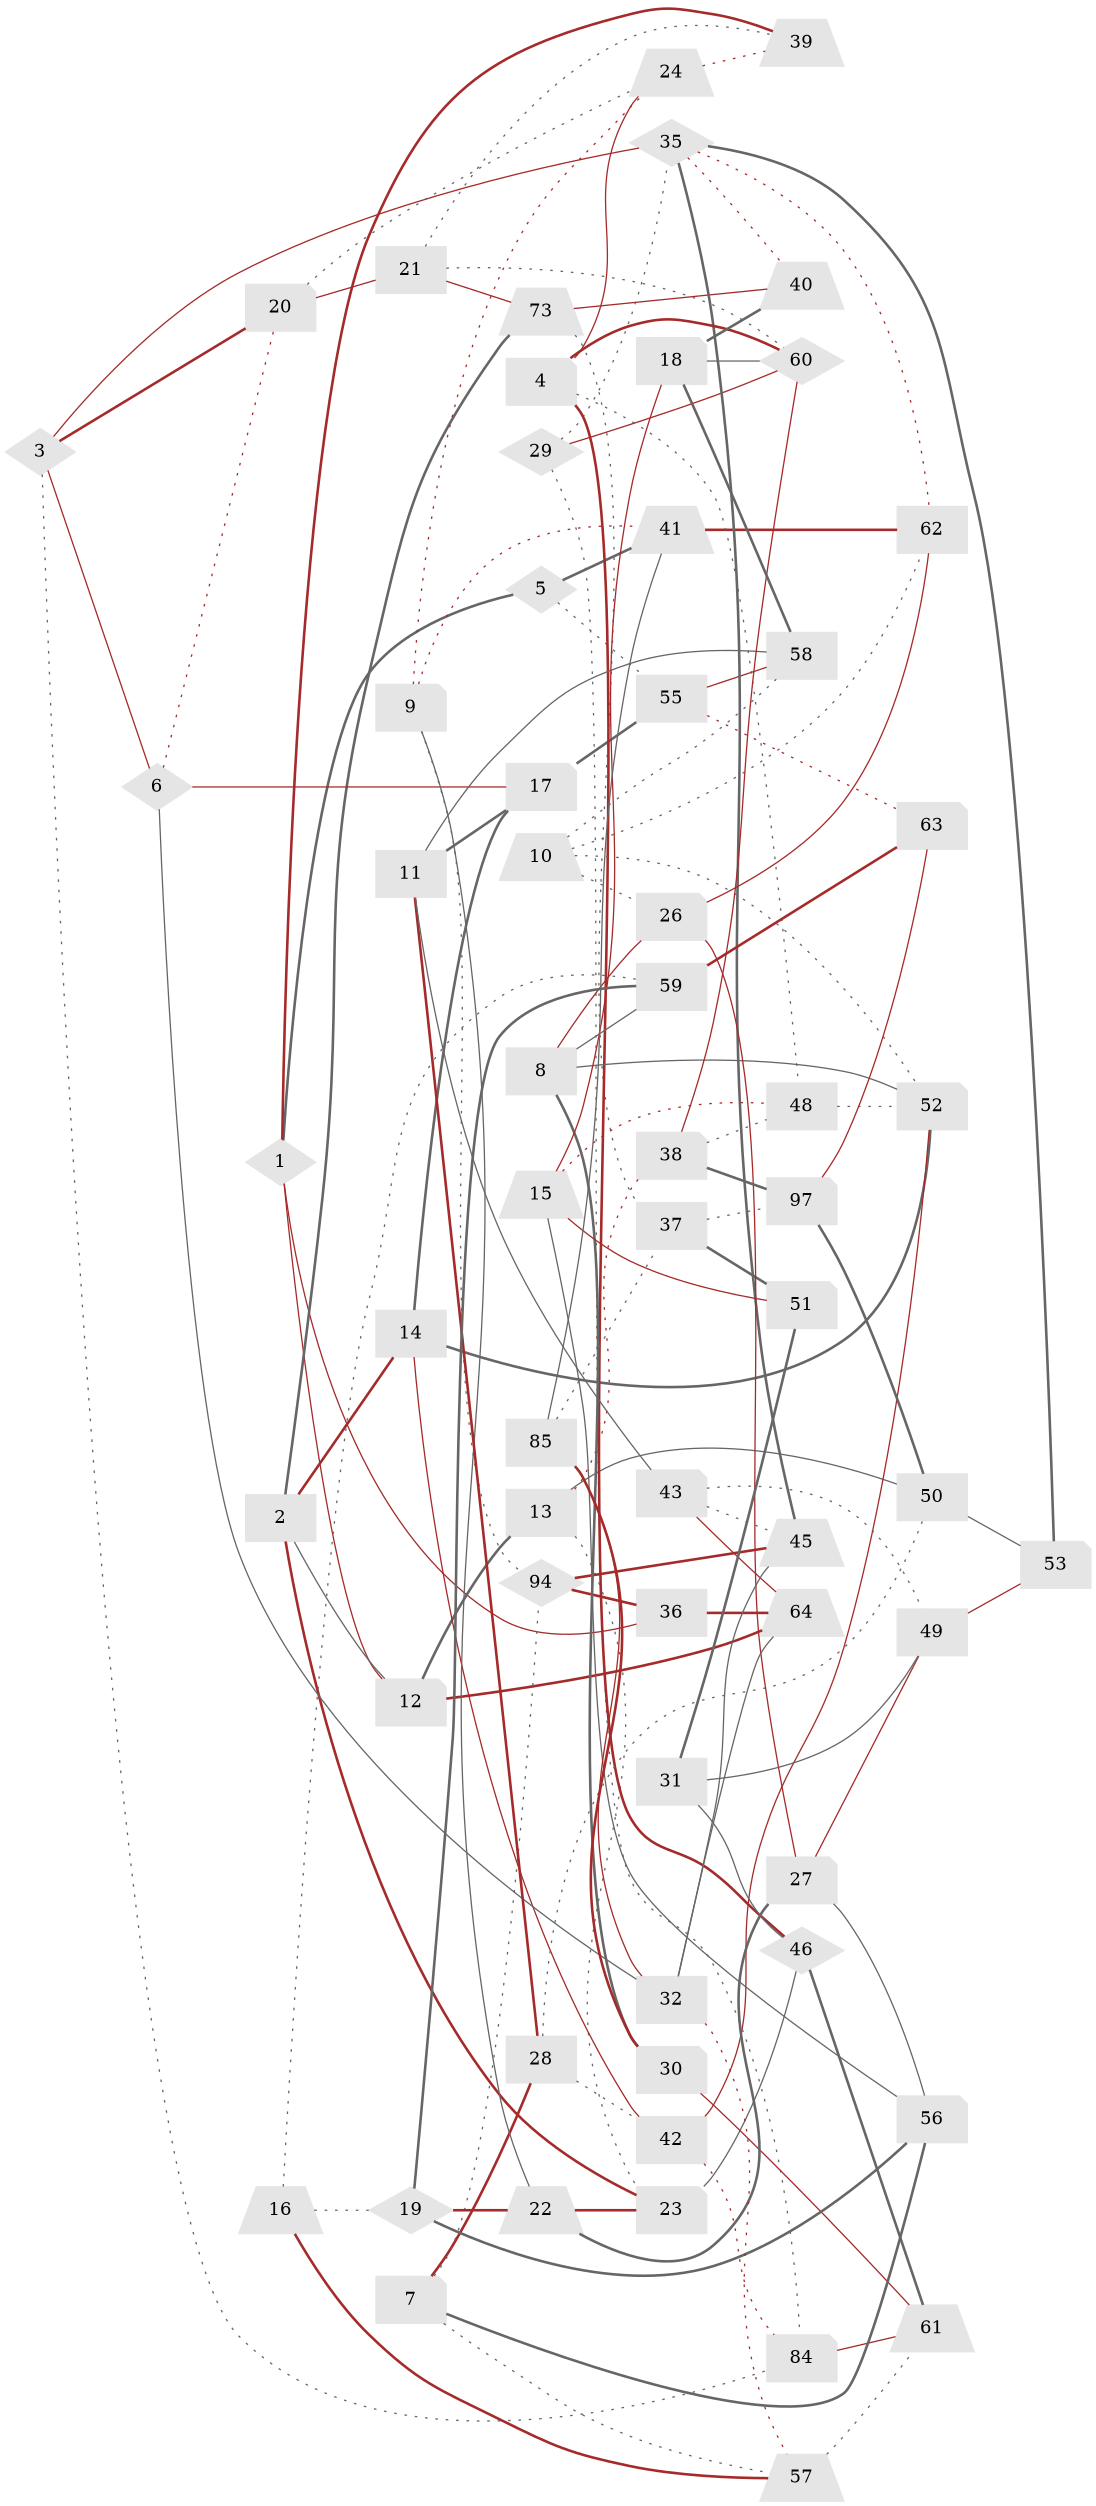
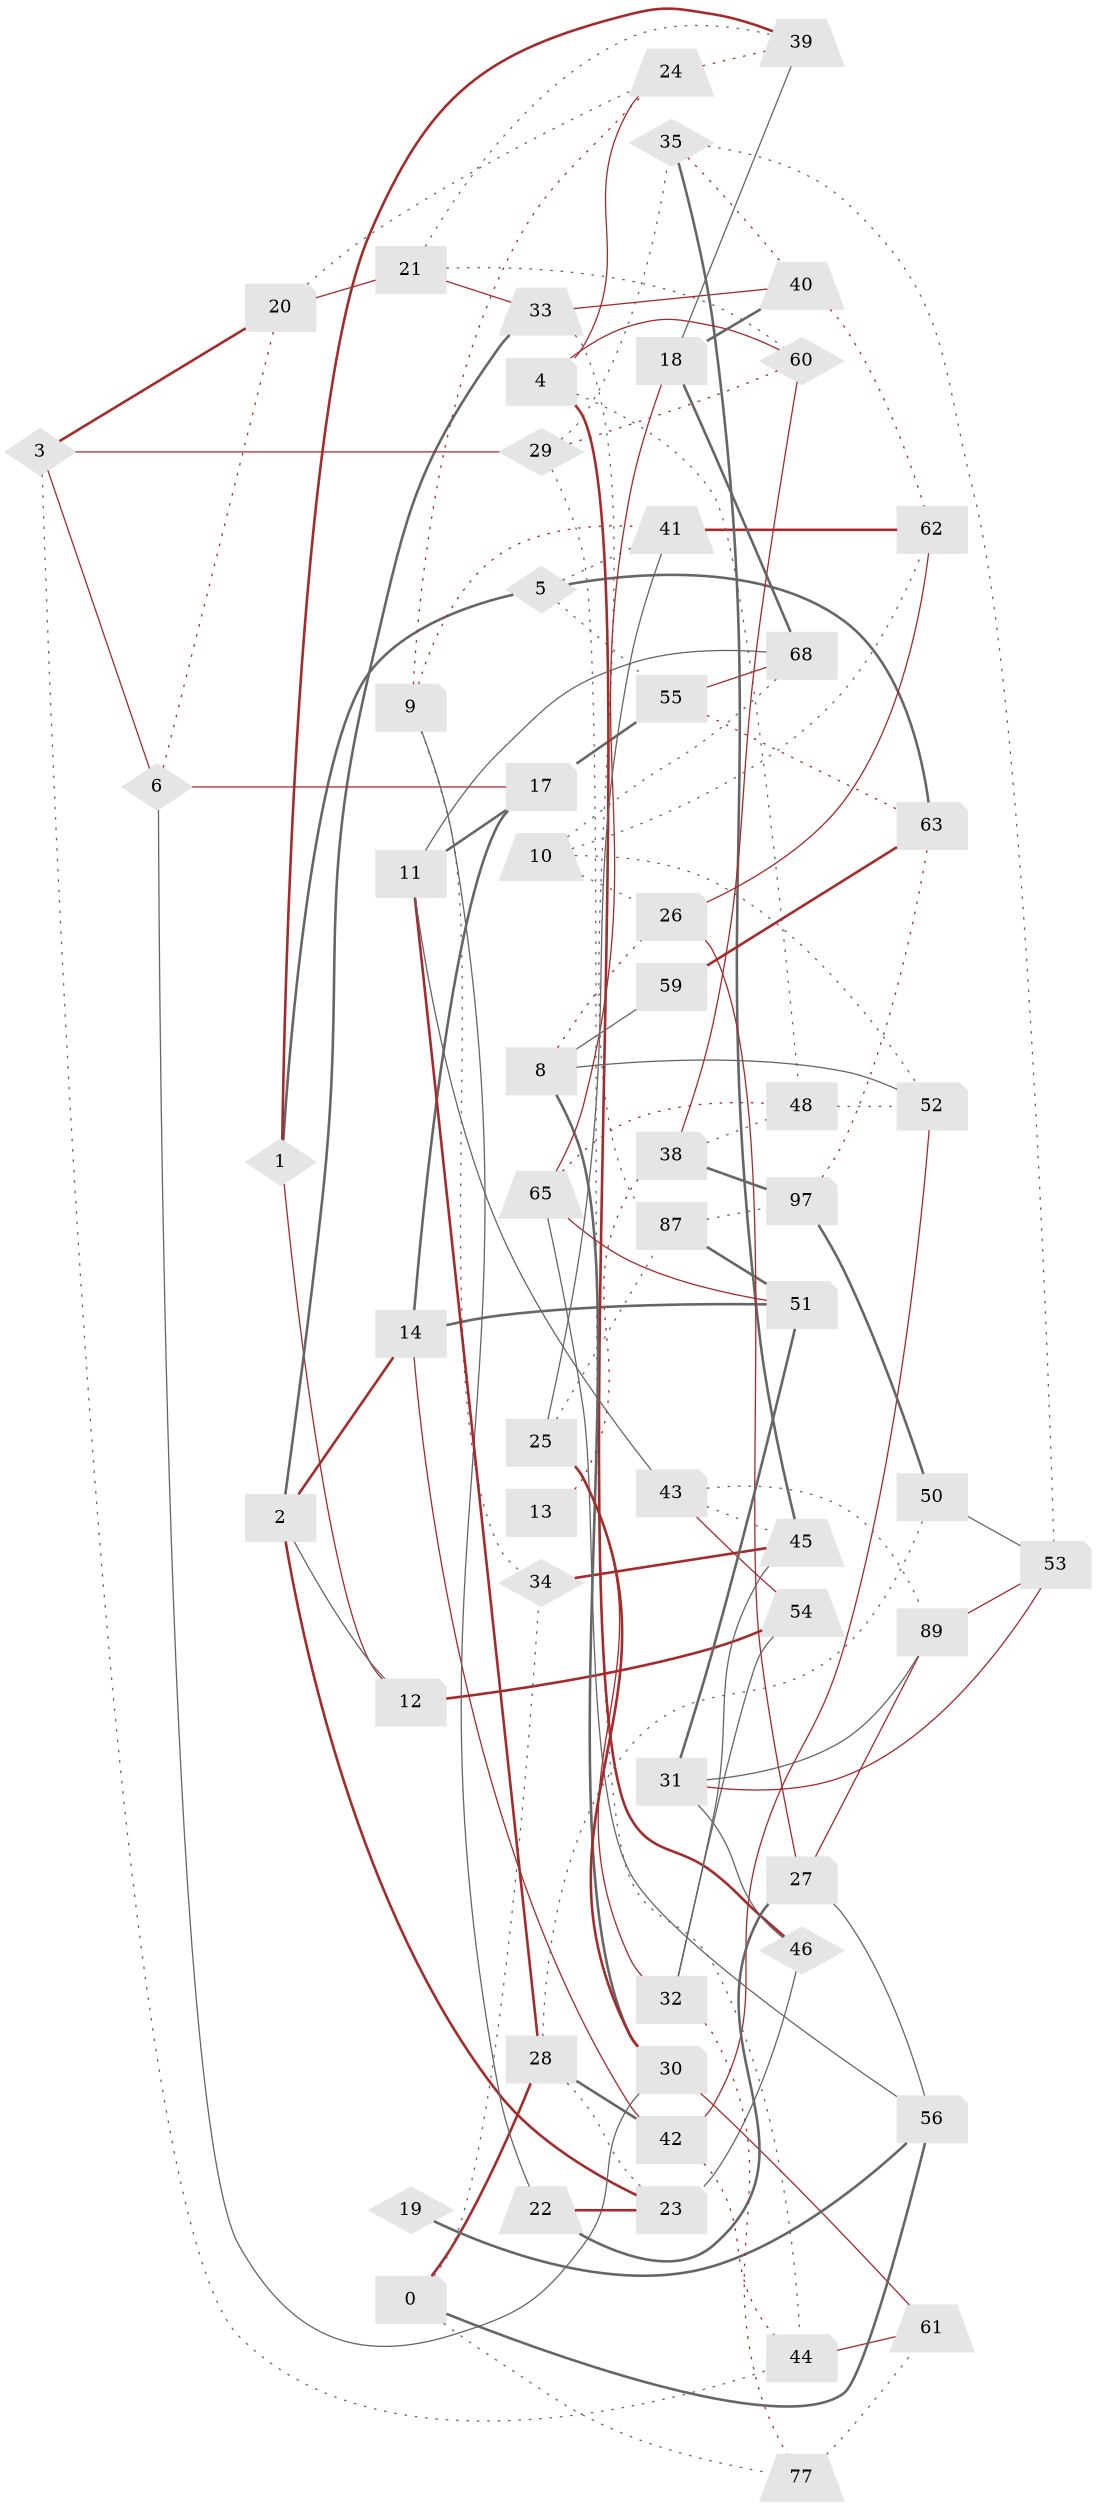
  graph {
    rankdir=LR
    node [color=gray90 shape=note style=filled]
    edge [color=gray40 style=solid]
    1 [shape=diamond]
    5 [shape=diamond]
    12
-   36 [shape=box]
    39 [shape=trapezium]
    41 [shape=trapezium]
    55 [shape=box]
    63
    13 [shape=box]
-   54 [shape=trapezium label=64]
+   54 [shape=trapezium]
    2 [shape=box]
    14 [shape=box]
    23
-   33 [shape=trapezium label=73]
+   33 [shape=trapezium]
    17
    42 [shape=box]
    51
    46 [shape=diamond]
    40 [shape=trapezium]
-   37 [shape=box]
+   37 [shape=box label=87]
    3 [shape=diamond]
    6 [shape=diamond]
    20
    29 [shape=diamond]
-   44 [label=84]
+   44
    30
    24 [shape=trapezium]
    21 [shape=box]
    60 [shape=diamond]
    35 [shape=diamond]
    61 [shape=trapezium]
    4
    48 [shape=box]
    52
    62 [shape=box]
-   58 [shape=box]
+   58 [shape=box label=68]
    28 [shape=box]
-   7
-   34 [shape=diamond label=94]
+   7 [label=0]
+   34 [shape=diamond]
    56
-   57 [shape=trapezium]
+   57 [shape=trapezium label=77]
    50 [shape=box]
    45 [shape=trapezium]
    8 [shape=box]
    26
    59 [shape=box]
    27
    9
    22 [shape=trapezium]
    10 [shape=trapezium]
    11 [shape=box]
    43
-   49 [shape=box]
+   49 [shape=box label=89]
    38
    n55 [label=97]
    53
-   15 [shape=trapezium]
+   15 [shape=trapezium label=65]
    18
-   16 [shape=trapezium]
    19 [shape=diamond]
-   25 [shape=box label=85]
+   25 [shape=box]
    32 [shape=box]
    31 [shape=box]
    1 -- 5 [style=bold]
    1 -- 12 [color=brown]
-   1 -- 36 [color=brown]
    1 -- 39 [color=brown style=bold]
-   5 -- 41 [style=bold]
+   5 -- 41 [style=dotted]
    5 -- 55 [style=dotted]
-   12 -- 13 [style=bold]
+   5 -- 63 [style=bold]
    12 -- 54 [color=brown style=bold]
-   36 -- 54 [color=brown style=bold]
    41 -- 62 [color=brown style=bold]
    55 -- 63 [color=brown style=dotted]
    55 -- 58 [color=brown]
-   13 -- 23 [style=dotted]
-   13 -- 50
+   28 -- 23 [style=dotted]
    13 -- 38 [color=brown style=dotted]
    2 -- 12
    2 -- 14 [color=brown style=bold]
    2 -- 23 [color=brown style=bold]
    2 -- 33 [style=bold]
    14 -- 17 [style=bold]
    14 -- 42 [color=brown]
-   14 -- 52 [style=bold]
+   14 -- 51 [style=bold]
    23 -- 46
    33 -- 40 [color=brown]
    33 -- 37 [style=dotted]
    17 -- 55 [style=bold]
    42 -- 44 [color=brown style=dotted]
    42 -- 52 [color=brown]
-   46 -- 61 [style=bold]
-   35 -- 62 [color=brown style=dotted]
+   40 -- 62 [color=brown style=dotted]
    37 -- 51 [style=bold]
    37 -- n55 [style=dotted]
    3 -- 6 [color=brown]
    3 -- 20 [color=brown style=bold]
-   3 -- 35 [color=brown]
+   3 -- 29 [color=brown]
    3 -- 44 [style=dotted]
    6 -- 17 [color=brown]
    6 -- 20 [color=brown style=dotted]
-   6 -- 32
+   6 -- 30
    20 -- 24 [style=dotted]
    20 -- 21 [color=brown]
    29 -- 44 [style=dotted]
-   29 -- 60 [color=brown]
+   29 -- 60 [color=brown style=dotted]
    29 -- 35 [style=dotted]
    44 -- 61 [color=brown]
    30 -- 61 [color=brown]
    24 -- 39 [color=brown style=dotted]
    21 -- 39 [style=dotted]
    21 -- 33 [color=brown]
    21 -- 60 [style=dotted]
    35 -- 40 [color=brown style=dotted]
    35 -- 45 [style=bold]
-   35 -- 53 [style=bold]
+   35 -- 53 [style=dotted]
    4 -- 46 [color=brown style=bold]
    4 -- 24 [color=brown]
-   4 -- 60 [color=brown style=bold]
+   4 -- 60 [color=brown]
    4 -- 48 [style=dotted]
    48 -- 52 [style=dotted]
-   28 -- 42 [style=dotted]
+   28 -- 42 [style=bold]
    28 -- 50 [style=dotted]
    7 -- 28 [color=brown style=bold]
    7 -- 34 [style=dotted]
    7 -- 56 [style=bold]
    7 -- 57 [style=dotted]
-   34 -- 36 [color=brown style=bold]
    34 -- 45 [color=brown style=bold]
    57 -- 61 [style=dotted]
    50 -- 53
    8 -- 30 [style=bold]
    8 -- 52
-   8 -- 26 [color=brown]
+   8 -- 26 [color=brown style=dotted]
    8 -- 59
    26 -- 62 [color=brown]
    26 -- 27 [color=brown]
    59 -- 63 [color=brown style=bold]
    27 -- 56
    27 -- 49 [color=brown]
    9 -- 41 [color=brown style=dotted]
    9 -- 24 [color=brown style=dotted]
    9 -- 34 [style=dotted]
    9 -- 22
    22 -- 23 [color=brown style=bold]
    22 -- 27 [style=bold]
    10 -- 52 [style=dotted]
    10 -- 62 [style=dotted]
    10 -- 58 [style=dotted]
    10 -- 26 [style=dotted]
    11 -- 17 [style=bold]
    11 -- 58
    11 -- 28 [color=brown style=bold]
    11 -- 43
    43 -- 54 [color=brown]
    43 -- 45 [style=dotted]
    43 -- 49 [style=dotted]
    49 -- 53 [color=brown]
    38 -- 60 [color=brown]
    38 -- 48 [style=dotted]
    38 -- n55 [style=bold]
-   n55 -- 63 [color=brown]
+   n55 -- 63 [color=brown style=dotted]
    n55 -- 50 [style=bold]
    15 -- 51 [color=brown]
    15 -- 48 [color=brown style=dotted]
    15 -- 56
    15 -- 18 [color=brown]
-   18 -- 60
+   18 -- 39
    18 -- 40 [style=bold]
    18 -- 58 [style=bold]
-   16 -- 57 [color=brown style=bold]
-   16 -- 59 [style=dotted]
-   16 -- 19 [style=dotted]
    19 -- 56 [style=bold]
-   19 -- 59 [style=bold]
-   19 -- 22 [color=brown style=bold]
    25 -- 41
    25 -- 37 [style=dotted]
    25 -- 30 [color=brown style=bold]
    25 -- 32 [color=brown]
    32 -- 54
    32 -- 57 [color=brown style=dotted]
    32 -- 45
    31 -- 51 [style=bold]
    31 -- 46
    31 -- 49
+   31 -- 53 [color=brown]
  }
